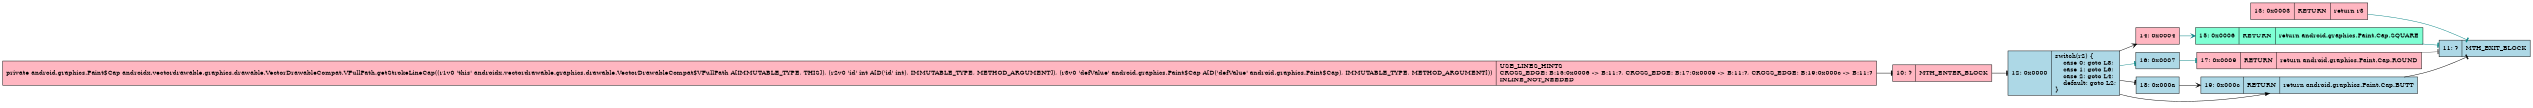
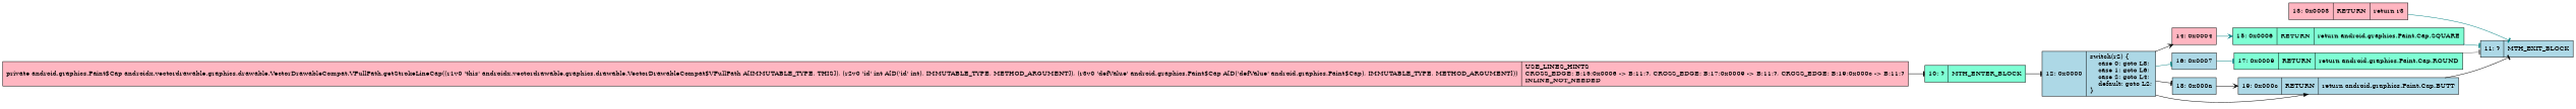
  digraph {
    rankdir=LR
    node [fillcolor=lightblue shape=record style=filled]
    edge [arrowhead=tee color=black]
-   n1 [fillcolor=lightpink label="{10\:\ ?|MTH_ENTER_BLOCK\l}"]
+   n1 [fillcolor=aquamarine label="{10\:\ ?|MTH_ENTER_BLOCK\l}"]
    n2 [label="{12\:\ 0x0000|switch(r2) \{\l    case 0: goto L8;\l    case 1: goto L6;\l    case 2: goto L4;\l    default: goto L2;\l\}\l}"]
    n3 [fillcolor=lightpink label="{14\:\ 0x0004}"]
    n4 [label="{16\:\ 0x0007}"]
    n5 [label="{18\:\ 0x000a}"]
    n6 [label="{19\:\ 0x000c|RETURN\l|return android.graphics.Paint.Cap.BUTT\l}"]
    n7 [fillcolor=lightpink label="{13\:\ 0x0003|RETURN\l|return r3\l}"]
    n8 [label="{11\:\ ?|MTH_EXIT_BLOCK\l}"]
    n9 [fillcolor=aquamarine label="{15\:\ 0x0006|RETURN\l|return android.graphics.Paint.Cap.SQUARE\l}"]
-   n10 [fillcolor=lightpink label="{17\:\ 0x0009|RETURN\l|return android.graphics.Paint.Cap.ROUND\l}"]
+   n10 [fillcolor=aquamarine label="{17\:\ 0x0009|RETURN\l|return android.graphics.Paint.Cap.ROUND\l}"]
    n11 [fillcolor=lightpink label="{private android.graphics.Paint$Cap androidx.vectordrawable.graphics.drawable.VectorDrawableCompat.VFullPath.getStrokeLineCap((r1v0 'this' androidx.vectordrawable.graphics.drawable.VectorDrawableCompat$VFullPath A[IMMUTABLE_TYPE, THIS]), (r2v0 'id' int A[D('id' int), IMMUTABLE_TYPE, METHOD_ARGUMENT]), (r3v0 'defValue' android.graphics.Paint$Cap A[D('defValue' android.graphics.Paint$Cap), IMMUTABLE_TYPE, METHOD_ARGUMENT]))  | USE_LINES_HINTS\lCROSS_EDGE: B:15:0x0006 \-\> B:11:?, CROSS_EDGE: B:17:0x0009 \-\> B:11:?, CROSS_EDGE: B:19:0x000c \-\> B:11:?\lINLINE_NOT_NEEDED\l}"]
    n1 -> n2
    n2 -> n3 [arrowhead=vee]
    n2 -> n4 [color=teal]
    n2 -> n5
    n2 -> n6 [arrowhead=normal]
    n3 -> n9 [arrowhead=vee color=teal]
    n4 -> n10 [color=teal]
    n5 -> n6 [arrowhead=vee]
    n6 -> n8
    n7 -> n8 [color=teal]
    n9 -> n8 [color=teal]
    n10 -> n8 [color=gray40]
    n11 -> n1
  }
